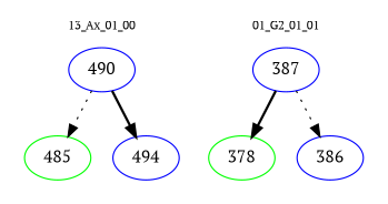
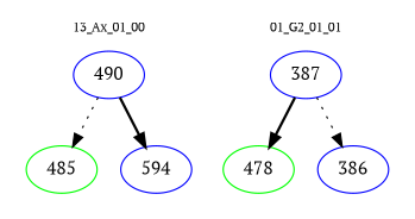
  digraph {
    fontname="PT Serif"
    node [color=blue fontname="PT Serif"]
    edge [arrowhead=normal color=black fontname="PT Serif" style=dotted]
    n1 [label=490]
    n2 [color=green label=485]
-   n3 [label=494]
+   n3 [label=594]
    n4 [label=387]
-   n5 [color=green label=378]
+   n5 [color=green label=478]
    n6 [label=386]
    subgraph cluster_1 {
      color=white
      fontsize=10
      label="13_Ax_01_00"
      n1
      n2
      n3
    }
    subgraph cluster_2 {
      color=white
      fontsize=10
      label="01_G2_01_01"
      n4
      n5
      n6
    }
    n1 -> n2
    n1 -> n3 [style=bold]
    n4 -> n5 [style=bold]
    n4 -> n6
  }
